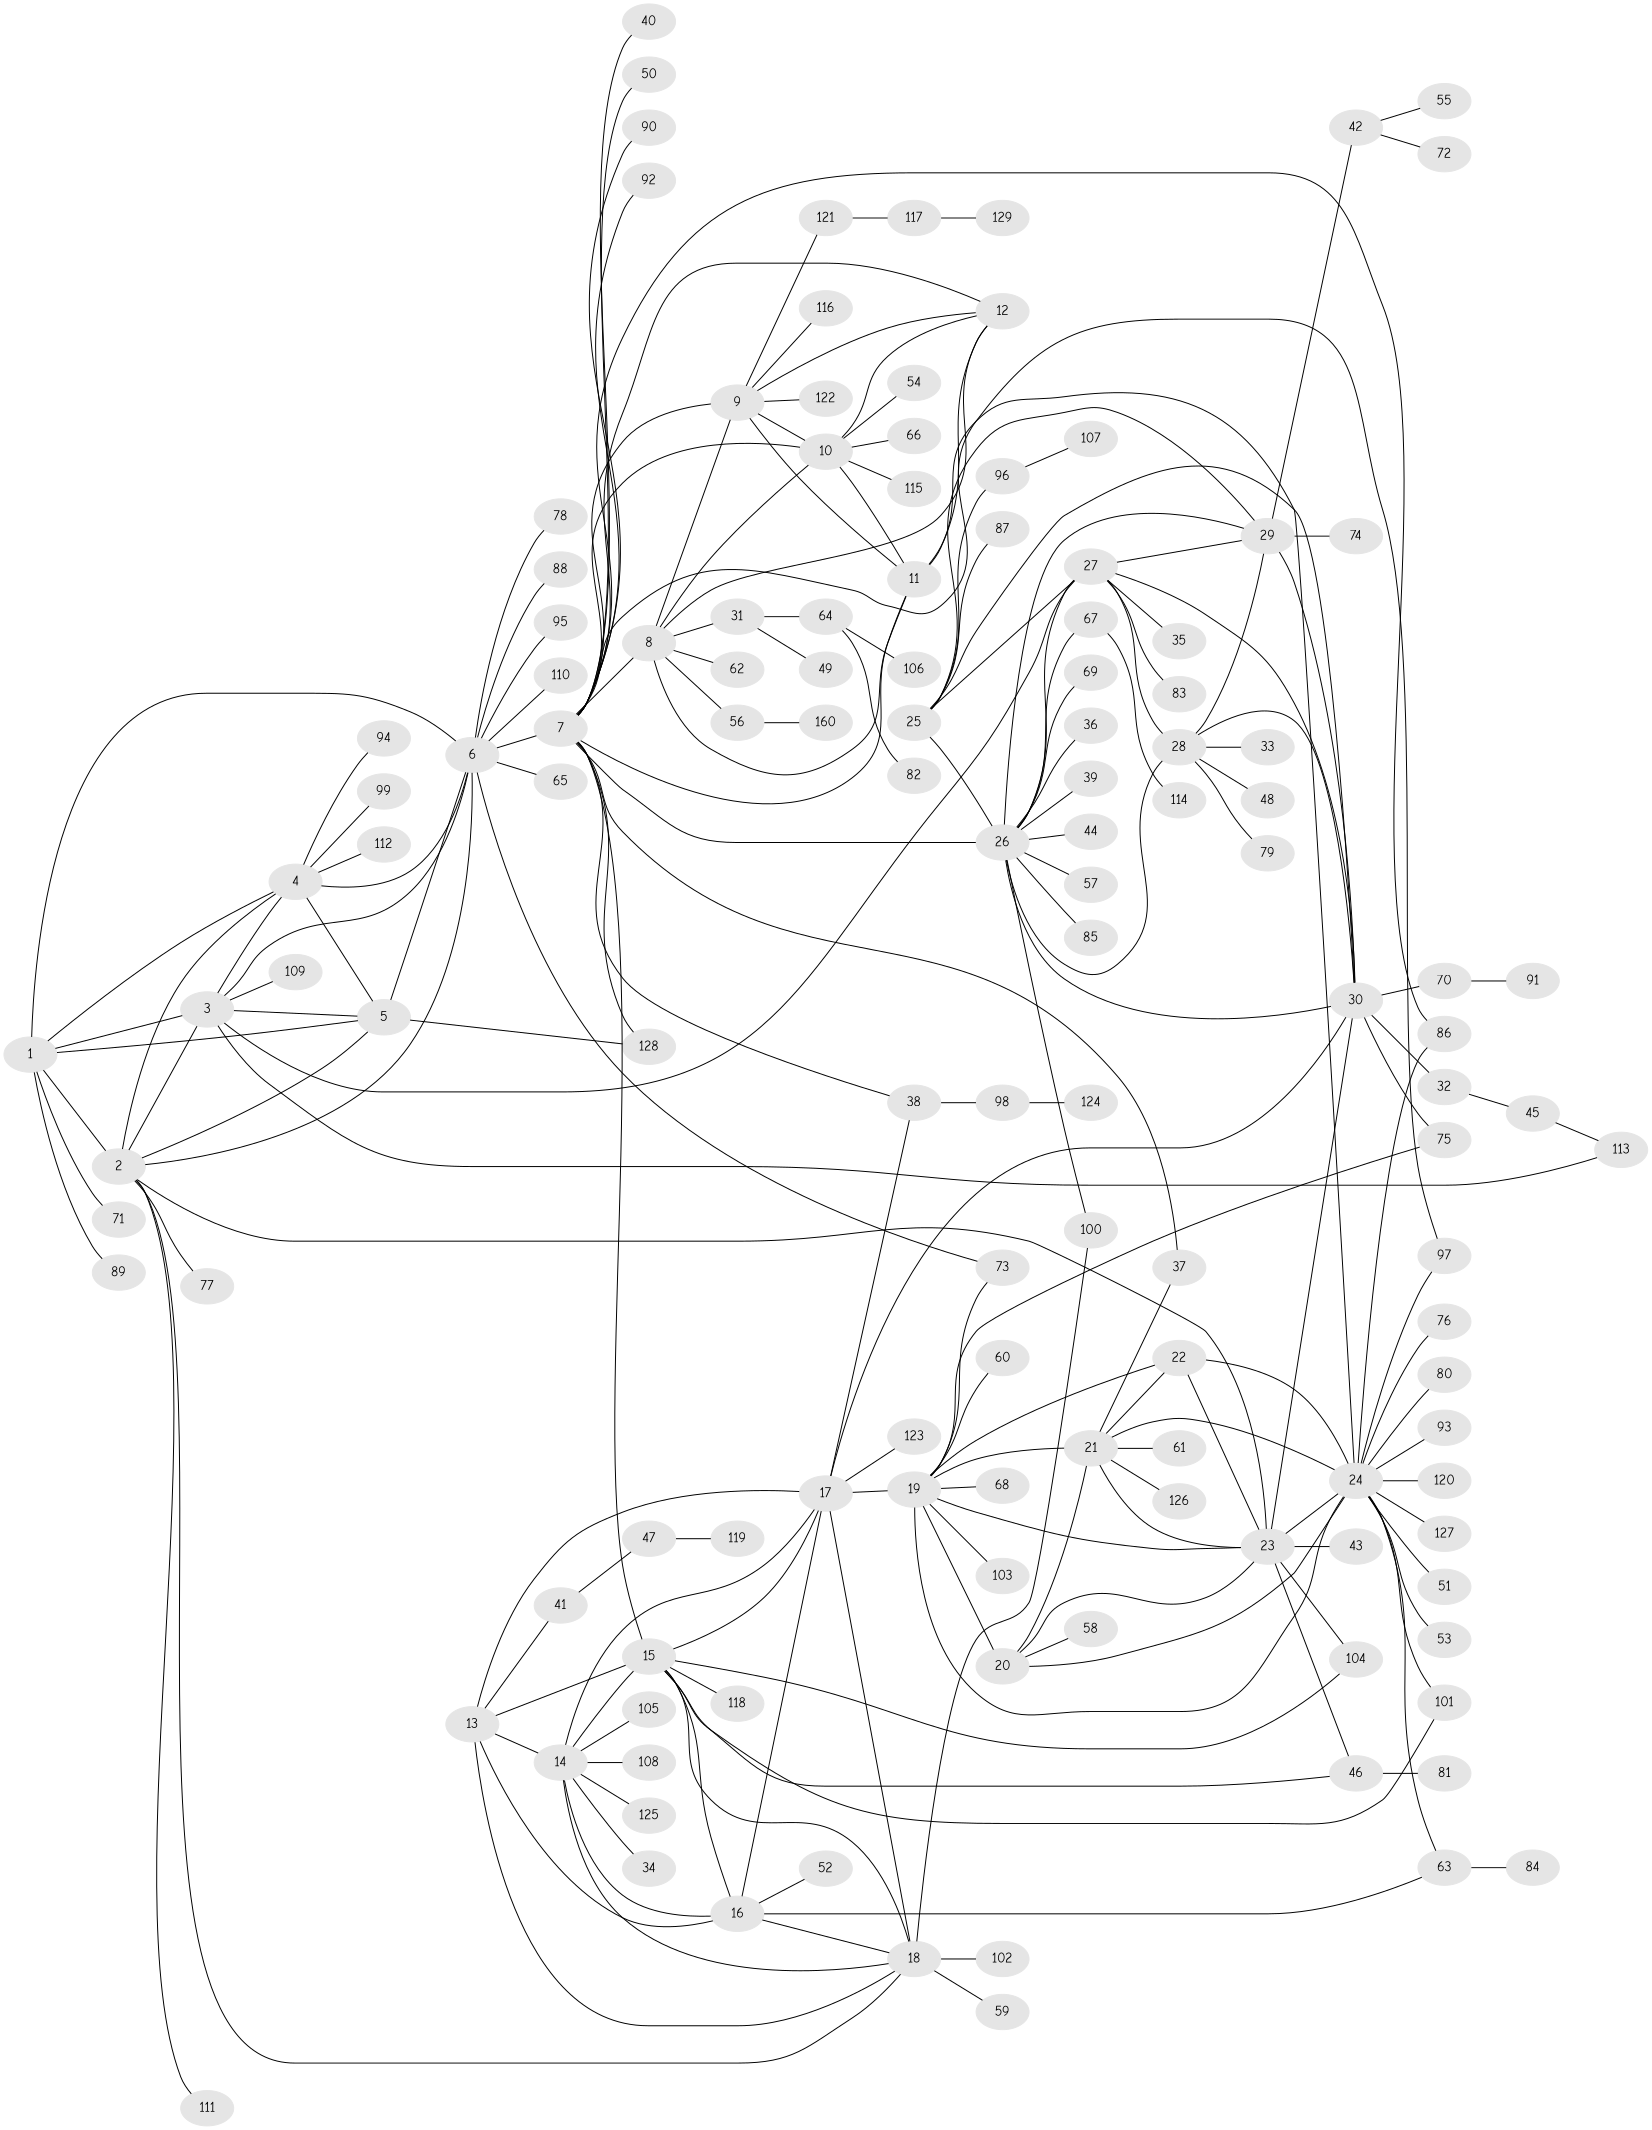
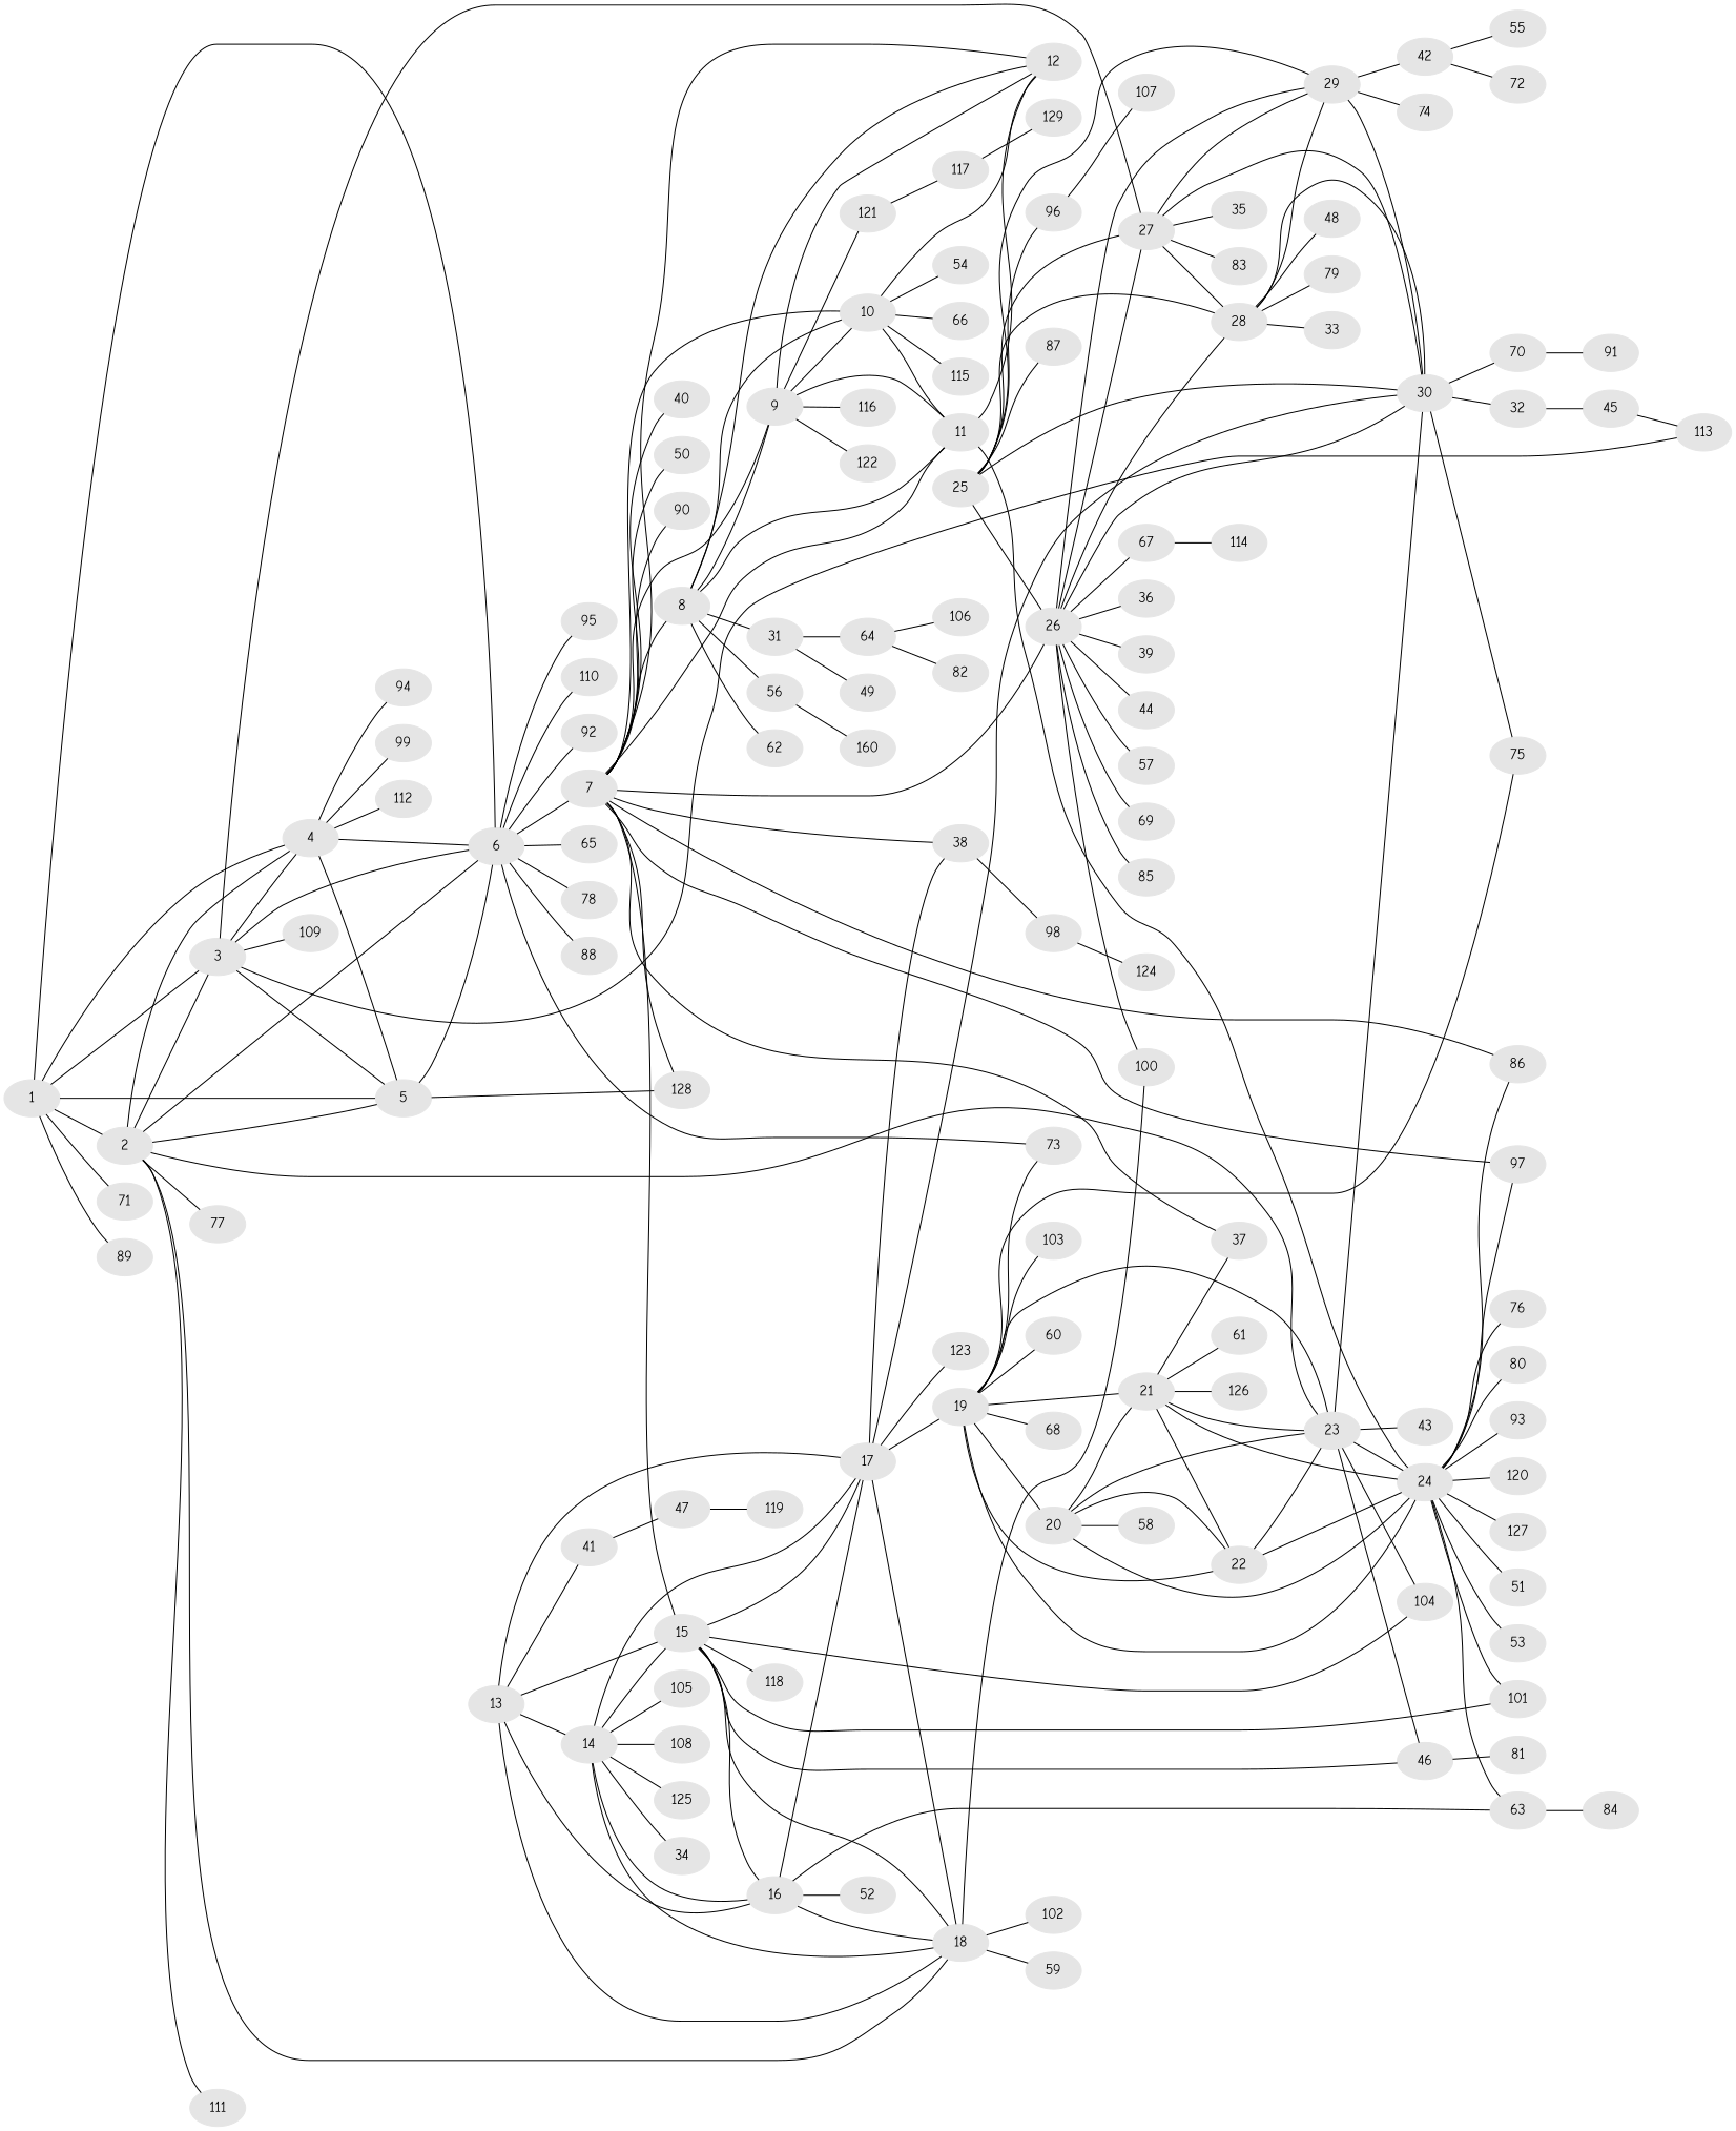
  graph {
    fontname="Comic Neue"
    rankdir=LR
    node [color=gray90 fontname="Comic Neue" style=filled]
    edge [fontname="Comic Neue"]
    1
    2
    3
    4
    5
    6
    71
    89
    18
    23
    77
    111
    27
    109
    113
    94
    99
    112
    128
    7
    65
    73
    78
    88
    95
    110
    59
    100
    102
    24
    46
    104
    30
    43
    28
    29
    35
    83
    8
    9
    10
    11
    12
    15
    26
    37
    38
    40
    50
    86
    90
    92
    97
    31
    56
    62
    116
    121
    122
    54
    66
    115
    16
    17
    101
    118
    36
    39
    44
    57
    67
    69
    85
    98
    49
    64
    n77 [label=160]
    117
    129
    63
    51
    53
    76
    80
    93
    120
    127
    13
    14
    41
    34
    105
    108
    125
    52
    19
    123
    47
    81
    84
    20
    21
    22
    60
    68
    75
    103
    32
    70
    58
    61
    126
    25
    87
    96
    33
    48
    79
    42
    74
    107
    114
    55
    72
    45
    91
    82
    106
    124
    119
    1 -- 2
    1 -- 3
    1 -- 4
    1 -- 5
    1 -- 6
    1 -- 71
    1 -- 89
    2 -- 3
    2 -- 4
    2 -- 5
    2 -- 6
    2 -- 18
    2 -- 23
    2 -- 77
    2 -- 111
    3 -- 4
    3 -- 5
    3 -- 6
    3 -- 27
    3 -- 109
    3 -- 113
    4 -- 5
    4 -- 6
    4 -- 94
    4 -- 99
    4 -- 112
    5 -- 6
    5 -- 128
    6 -- 7
    6 -- 65
    6 -- 73
    6 -- 78
    6 -- 88
    6 -- 95
    6 -- 110
    18 -- 59
    18 -- 100
    18 -- 102
    23 -- 24
    23 -- 46
    23 -- 104
    23 -- 30
    23 -- 43
    27 -- 30
    27 -- 28
    27 -- 29
    27 -- 35
    27 -- 83
    7 -- 128
    7 -- 8
    7 -- 9
    7 -- 10
    7 -- 11
    7 -- 12
    7 -- 15
    7 -- 26
    7 -- 37
    7 -- 38
    7 -- 40
    7 -- 50
    7 -- 86
    7 -- 90
-   7 -- 92
+   6 -- 92
    7 -- 97
    24 -- 86
    24 -- 97
    24 -- 101
    24 -- 63
    24 -- 51
    24 -- 53
    24 -- 76
    24 -- 80
    24 -- 93
    24 -- 120
    24 -- 127
    46 -- 81
    30 -- 75
    30 -- 32
    30 -- 70
    28 -- 30
    28 -- 29
    28 -- 33
    28 -- 48
    28 -- 79
    29 -- 30
    29 -- 42
    29 -- 74
    8 -- 9
    8 -- 10
    8 -- 11
    8 -- 12
    8 -- 31
    8 -- 56
    8 -- 62
    9 -- 10
    9 -- 11
    9 -- 12
    9 -- 116
    9 -- 121
    9 -- 122
    10 -- 11
    10 -- 12
    10 -- 54
    10 -- 66
    10 -- 115
    11 -- 24
    11 -- 12
    15 -- 18
    15 -- 46
    15 -- 104
    15 -- 16
    15 -- 17
    15 -- 101
    15 -- 118
    26 -- 27
    26 -- 100
    26 -- 30
    26 -- 28
    26 -- 29
    26 -- 36
    26 -- 39
    26 -- 44
    26 -- 57
    26 -- 67
    26 -- 69
    26 -- 85
    38 -- 98
    31 -- 49
    31 -- 64
    56 -- n77
    121 -- 117
    16 -- 18
    16 -- 17
    16 -- 63
    16 -- 52
    17 -- 18
    17 -- 30
    17 -- 38
    17 -- 19
    17 -- 123
    67 -- 114
    98 -- 124
    64 -- 82
    64 -- 106
    117 -- 129
    63 -- 84
    13 -- 18
    13 -- 15
    13 -- 16
    13 -- 17
    13 -- 14
    13 -- 41
    14 -- 18
    14 -- 15
    14 -- 16
    14 -- 17
    14 -- 34
    14 -- 105
    14 -- 108
    14 -- 125
    41 -- 47
    19 -- 23
    19 -- 73
    19 -- 24
    19 -- 20
    19 -- 21
    19 -- 22
    19 -- 60
    19 -- 68
    19 -- 75
    19 -- 103
    47 -- 119
    20 -- 23
    20 -- 24
    20 -- 21
+   20 -- 22
    20 -- 58
    21 -- 23
    21 -- 24
    21 -- 37
    21 -- 22
    21 -- 61
    21 -- 126
    22 -- 23
    22 -- 24
    32 -- 45
    70 -- 91
    25 -- 27
    25 -- 30
+   25 -- 28
    25 -- 29
    25 -- 26
    25 -- 87
    25 -- 96
    96 -- 107
    42 -- 55
    42 -- 72
    45 -- 113
  }
